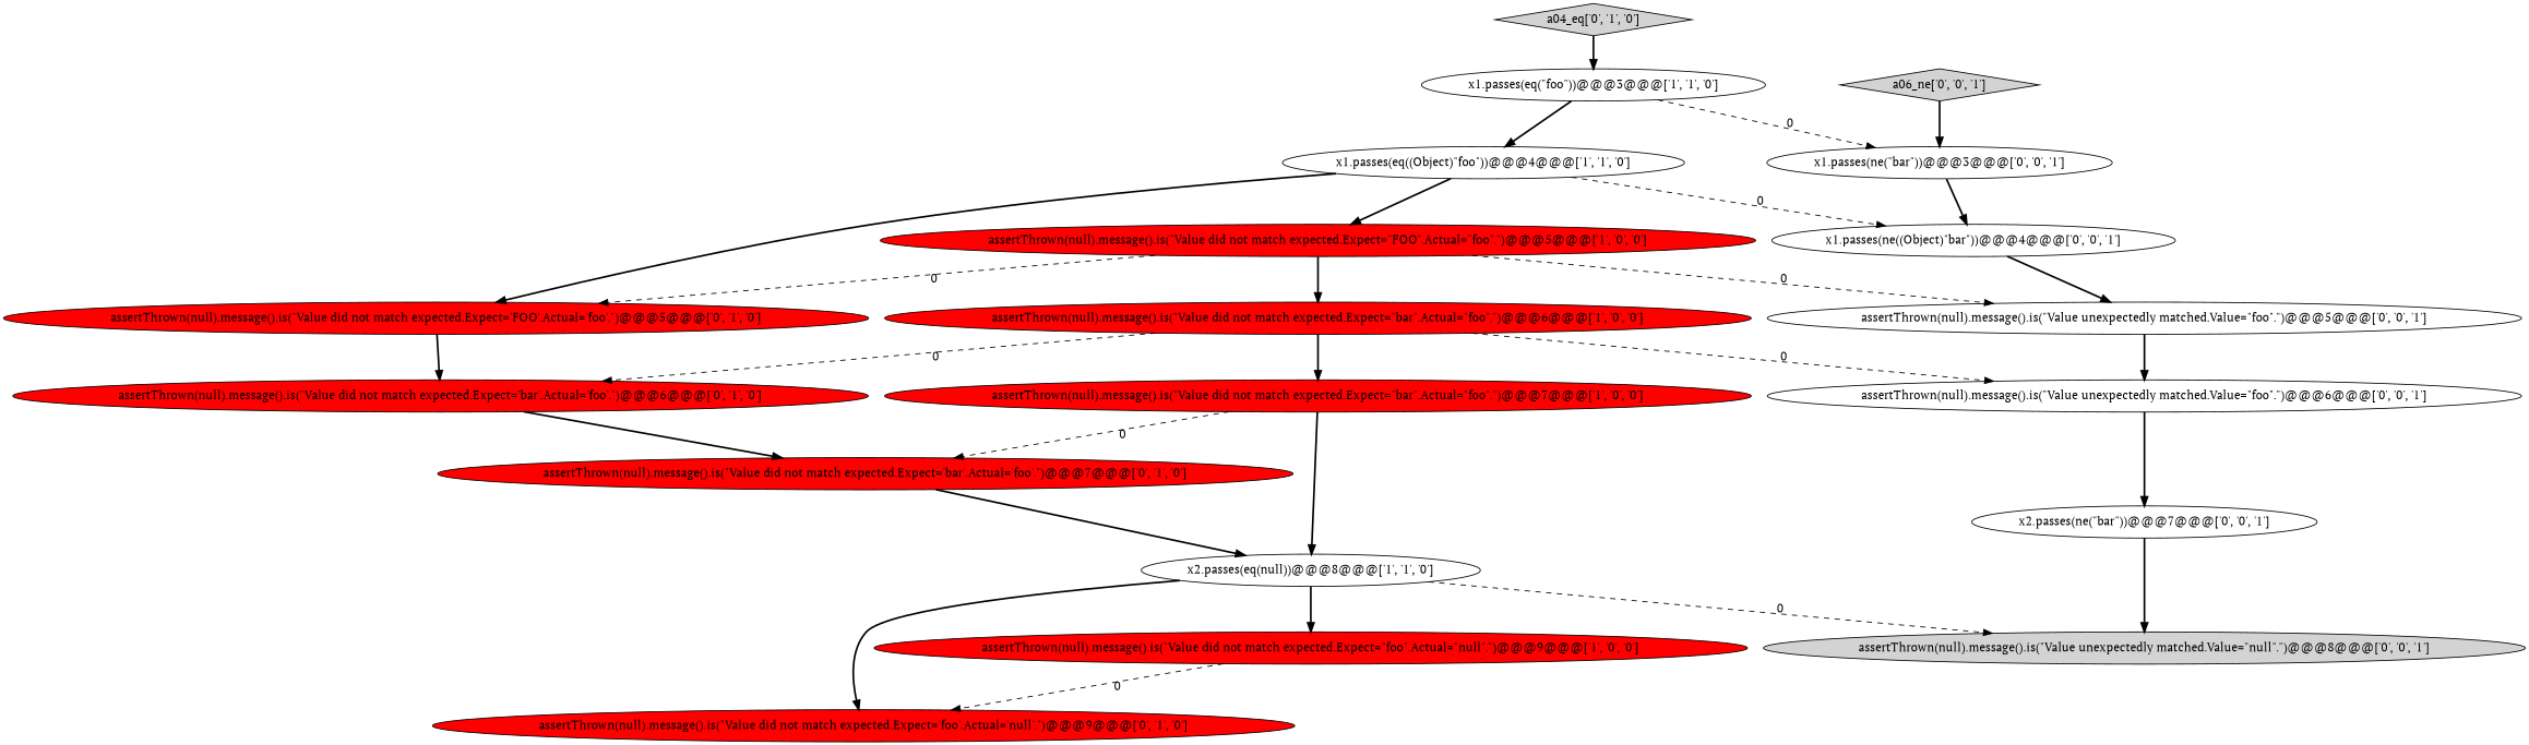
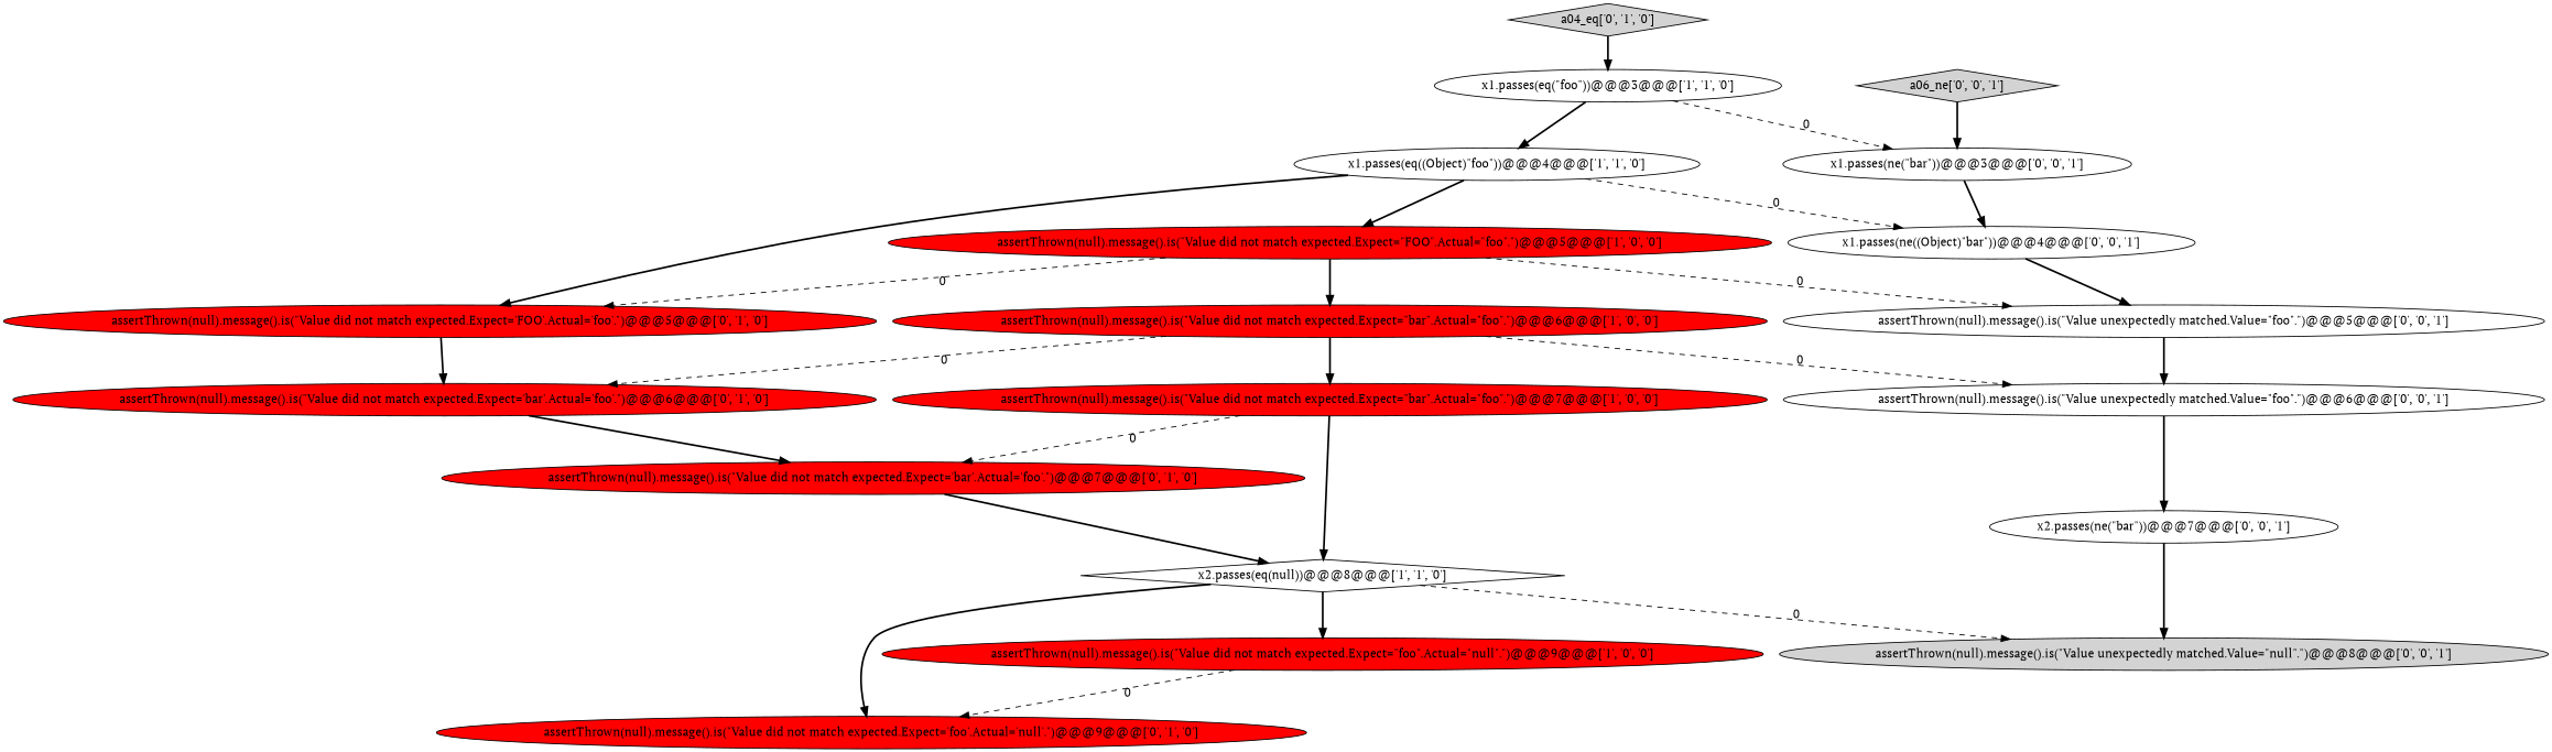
  digraph {
    fontname="PT Serif"
    node [fillcolor=red fontname="PT Serif" shape=ellipse style=filled]
    edge [fontname="PT Serif" style=bold]
    n1 [label="assertThrown(null).message().is(\"Value did not match expected.Expect=\"bar\".Actual=\"foo\".\")@@@6@@@['1', '0', '0']"]
    n2 [fillcolor=white label="assertThrown(null).message().is(\"Value unexpectedly matched.Value=\"foo\".\")@@@6@@@['0', '0', '1']"]
    n3 [label="assertThrown(null).message().is(\"Value did not match expected.Expect=\"bar\".Actual=\"foo\".\")@@@7@@@['1', '0', '0']"]
    n4 [label="assertThrown(null).message().is(\"Value did not match expected.Expect='bar'.Actual='foo'.\")@@@6@@@['0', '1', '0']"]
    n5 [fillcolor=white label="x2.passes(ne(\"bar\"))@@@7@@@['0', '0', '1']"]
-   n6 [fillcolor=white label="x2.passes(eq(null))@@@8@@@['1', '1', '0']"]
+   n6 [fillcolor=white label="x2.passes(eq(null))@@@8@@@['1', '1', '0']" shape=diamond]
    n7 [label="assertThrown(null).message().is(\"Value did not match expected.Expect='bar'.Actual='foo'.\")@@@7@@@['0', '1', '0']"]
    n8 [label="assertThrown(null).message().is(\"Value did not match expected.Expect='FOO'.Actual='foo'.\")@@@5@@@['0', '1', '0']"]
    n9 [fillcolor=lightgray label="assertThrown(null).message().is(\"Value unexpectedly matched.Value=\"null\".\")@@@8@@@['0', '0', '1']"]
    n10 [label="assertThrown(null).message().is(\"Value did not match expected.Expect='foo'.Actual='null'.\")@@@9@@@['0', '1', '0']"]
    n11 [label="assertThrown(null).message().is(\"Value did not match expected.Expect=\"foo\".Actual=\"null\".\")@@@9@@@['1', '0', '0']"]
    n12 [fillcolor=lightgray label="a04_eq['0', '1', '0']" shape=diamond]
    n13 [fillcolor=white label="x1.passes(eq(\"foo\"))@@@3@@@['1', '1', '0']"]
    n14 [fillcolor=white label="x1.passes(eq((Object)\"foo\"))@@@4@@@['1', '1', '0']"]
    n15 [fillcolor=white label="x1.passes(ne(\"bar\"))@@@3@@@['0', '0', '1']"]
    n16 [label="assertThrown(null).message().is(\"Value did not match expected.Expect=\"FOO\".Actual=\"foo\".\")@@@5@@@['1', '0', '0']"]
    n17 [fillcolor=white label="assertThrown(null).message().is(\"Value unexpectedly matched.Value=\"foo\".\")@@@5@@@['0', '0', '1']"]
    n18 [fillcolor=white label="x1.passes(ne((Object)\"bar\"))@@@4@@@['0', '0', '1']"]
    n19 [fillcolor=lightgray label="a06_ne['0', '0', '1']" shape=diamond]
    n1 -> n2 [label=0 style=dashed]
    n1 -> n3
    n1 -> n4 [label=0 style=dashed]
    n2 -> n5
    n3 -> n6
    n3 -> n7 [label=0 style=dashed]
    n4 -> n7
    n5 -> n9
    n6 -> n9 [label=0 style=dashed]
    n6 -> n10
    n6 -> n11
    n7 -> n6
    n8 -> n4
    n11 -> n10 [label=0 style=dashed]
    n12 -> n13
    n13 -> n14
    n13 -> n15 [label=0 style=dashed]
    n14 -> n8
    n14 -> n16
    n14 -> n18 [label=0 style=dashed]
    n15 -> n18
    n16 -> n1
    n16 -> n8 [label=0 style=dashed]
    n16 -> n17 [label=0 style=dashed]
    n17 -> n2
    n18 -> n17
    n19 -> n15
  }
